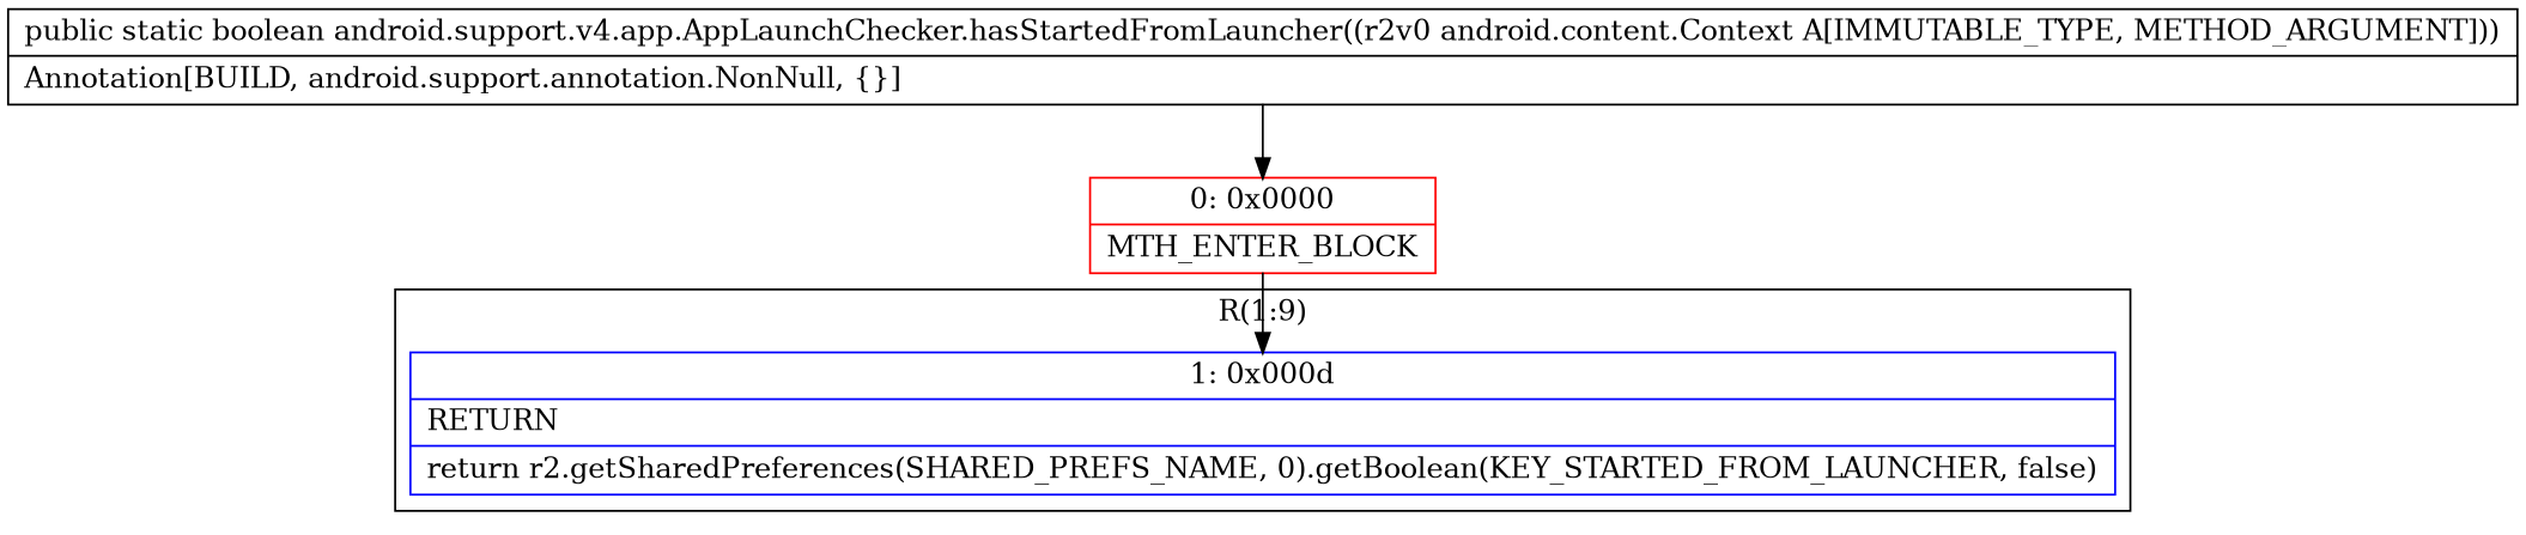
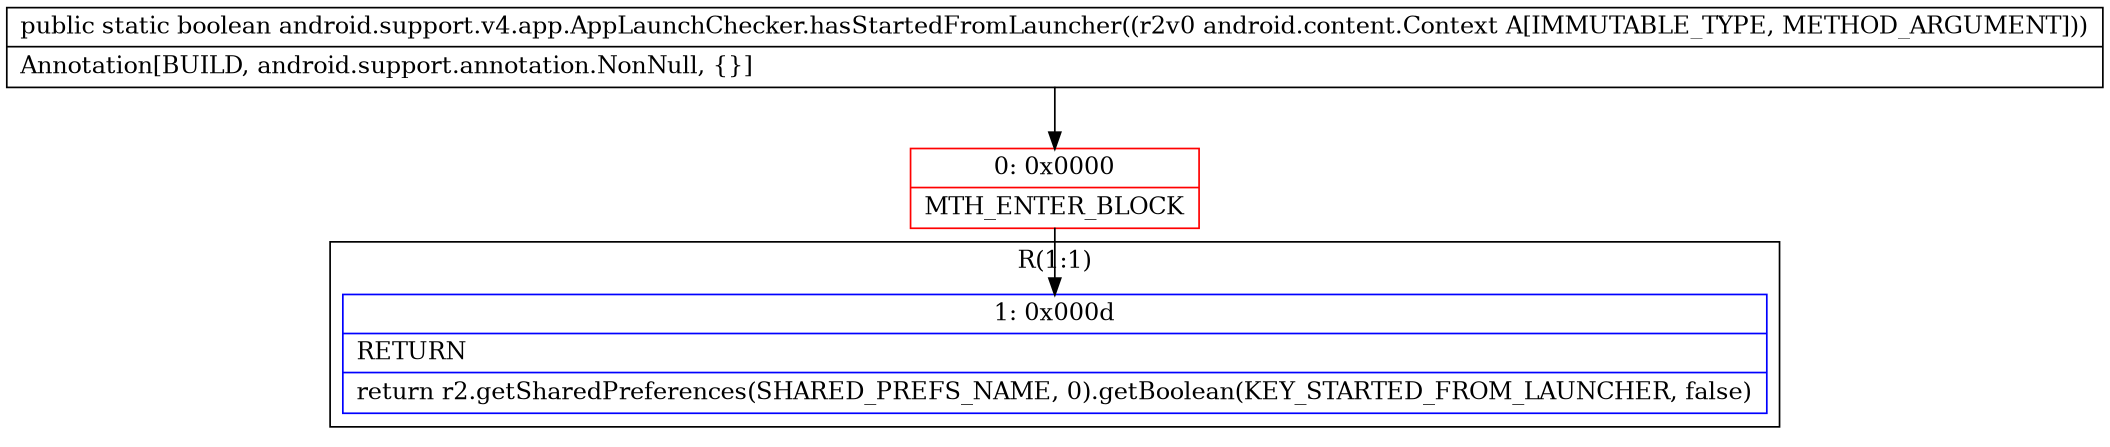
  digraph {
    node [shape=record]
    n1 [color=blue label="{1\:\ 0x000d|RETURN\l|return r2.getSharedPreferences(SHARED_PREFS_NAME, 0).getBoolean(KEY_STARTED_FROM_LAUNCHER, false)\l}"]
    n2 [color=red label="{0\:\ 0x0000|MTH_ENTER_BLOCK\l}"]
    n3 [label="{public static boolean android.support.v4.app.AppLaunchChecker.hasStartedFromLauncher((r2v0 android.content.Context A[IMMUTABLE_TYPE, METHOD_ARGUMENT]))  | Annotation[BUILD, android.support.annotation.NonNull, \{\}]\l}"]
    subgraph cluster_1 {
-     label="R(1:9)"
+     label="R(1:1)"
      n1
    }
    n2 -> n1
    n3 -> n2
  }
